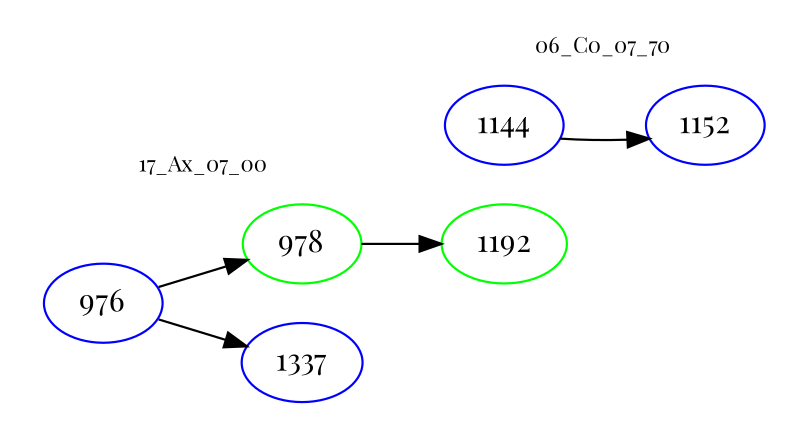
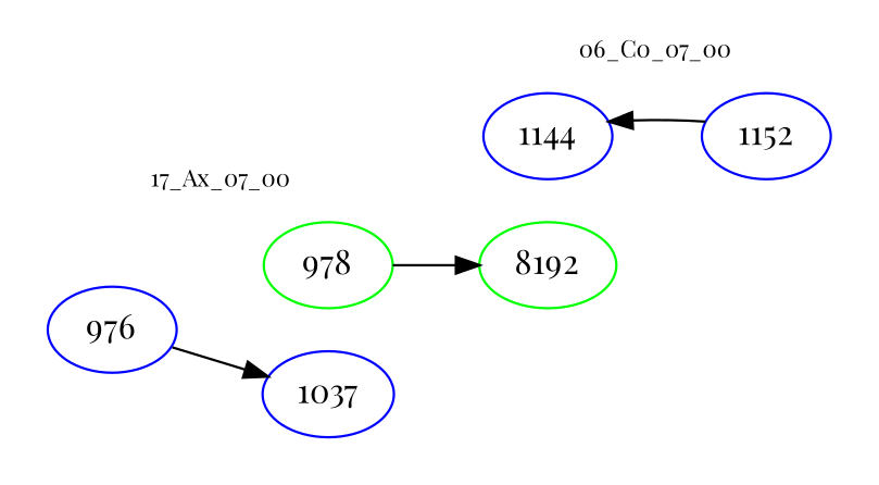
  digraph {
    fontname="Playfair Display"
    rankdir=LR
    node [color=blue fontname="Playfair Display"]
    edge [color=black fontname="Playfair Display"]
    n1 [label=976]
-   n2 [label=1337]
+   n2 [label=1037]
    n3 [color=green label=978]
    n4 [label=1144]
    n5 [label=1152]
-   n6 [color=green label=1192]
+   n6 [color=green label=8192]
    subgraph cluster_1 {
      color=white
      fontsize=10
      label="17_Ax_07_00"
      n1
      n2
      n3
    }
    subgraph cluster_2 {
      color=white
      fontsize=10
-     label="06_C0_07_70"
+     label="06_C0_07_00"
      n4
      n5
      n6
    }
    n1 -> n2
-   n1 -> n3
    n3 -> n6
-   n4 -> n5
+   n5 -> n4
  }
